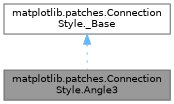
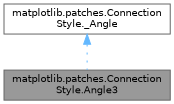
  digraph {
    node [color=gray40 fontname=Helvetica fontsize=10 shape=box style=filled]
    n1 [fillcolor=grey60 fontcolor=black height=0.2 label="matplotlib.patches.Connection\lStyle.Angle3" width=0.4]
-   n2 [fillcolor=white height=0.2 label="matplotlib.patches.Connection\lStyle._Base" width=0.4]
+   n2 [fillcolor=white height=0.2 label="matplotlib.patches.Connection\lStyle._Angle" width=0.4]
    n2 -> n1 [color=steelblue1 dir=back fontname=Helvetica fontsize=10 labelfontname=Helvetica labelfontsize=10 style=dotted]
  }
